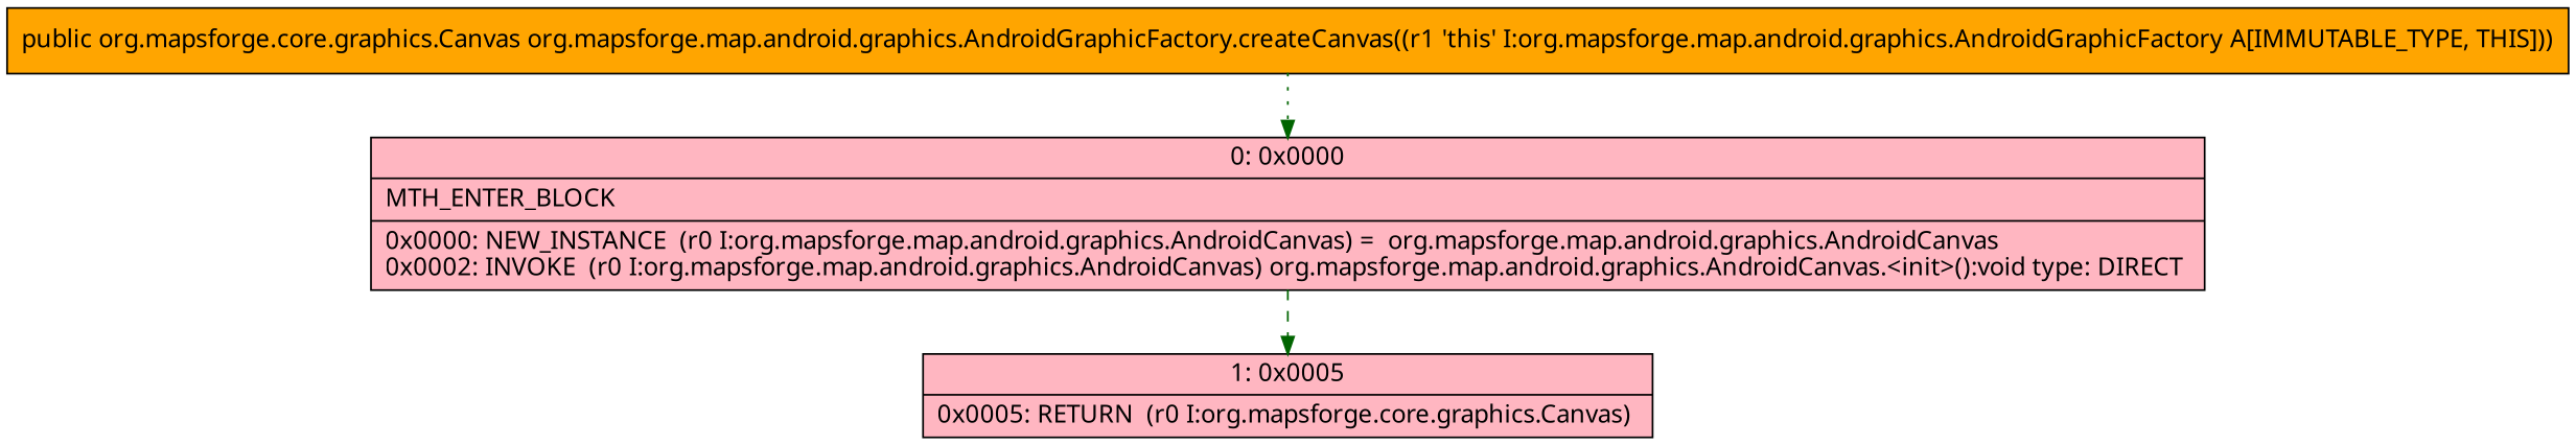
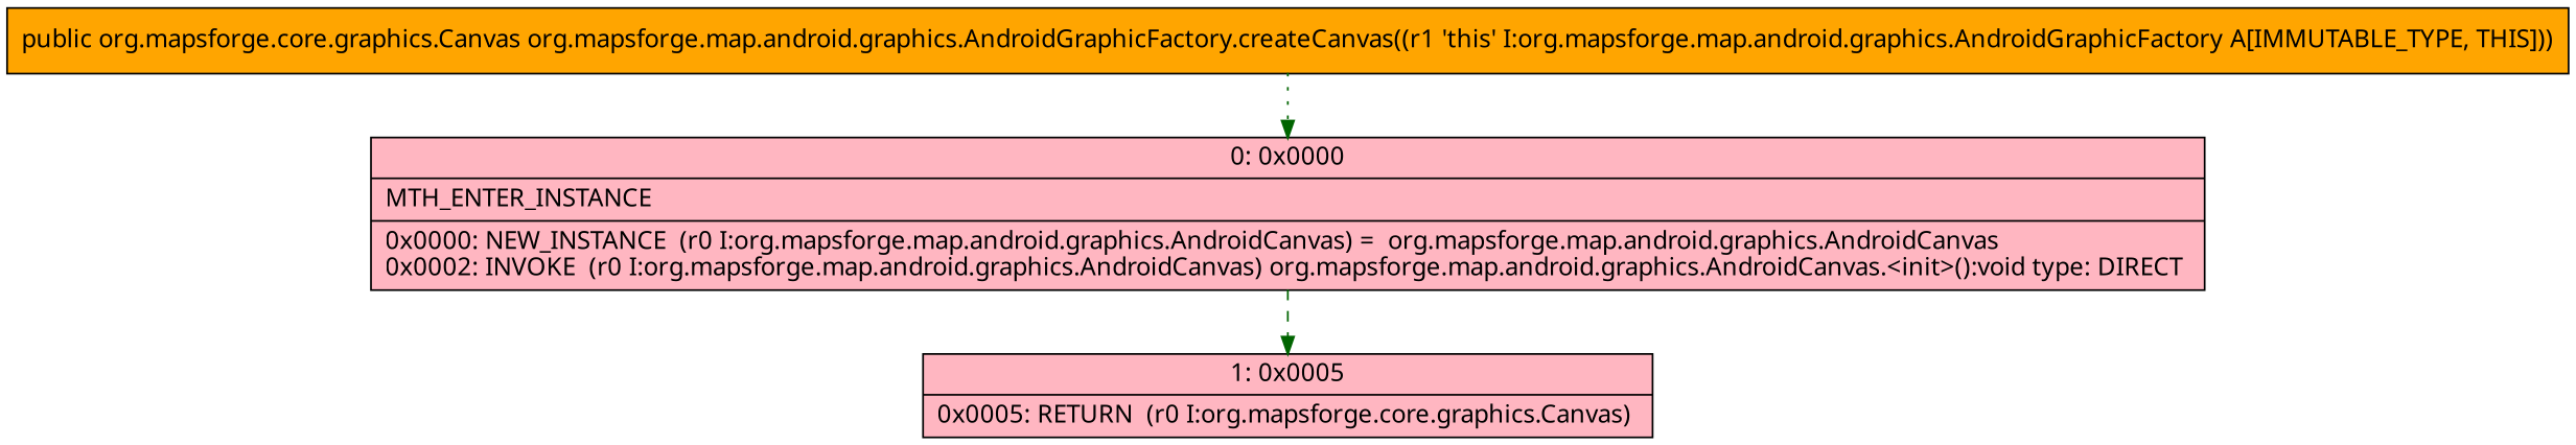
  digraph {
    fontname="Noto Sans"
    node [shape=record style=filled fillcolor=lightpink fontname="Noto Sans"]
    edge [color=darkgreen fontname="Noto Sans"]
-   n1 [label="{0\:\ 0x0000|MTH_ENTER_BLOCK\l|0x0000: NEW_INSTANCE  (r0 I:org.mapsforge.map.android.graphics.AndroidCanvas) =  org.mapsforge.map.android.graphics.AndroidCanvas \l0x0002: INVOKE  (r0 I:org.mapsforge.map.android.graphics.AndroidCanvas) org.mapsforge.map.android.graphics.AndroidCanvas.\<init\>():void type: DIRECT \l}"]
+   n1 [label="{0\:\ 0x0000|MTH_ENTER_INSTANCE\l|0x0000: NEW_INSTANCE  (r0 I:org.mapsforge.map.android.graphics.AndroidCanvas) =  org.mapsforge.map.android.graphics.AndroidCanvas \l0x0002: INVOKE  (r0 I:org.mapsforge.map.android.graphics.AndroidCanvas) org.mapsforge.map.android.graphics.AndroidCanvas.\<init\>():void type: DIRECT \l}"]
    n2 [label="{1\:\ 0x0005|0x0005: RETURN  (r0 I:org.mapsforge.core.graphics.Canvas) \l}"]
    n3 [label="{public org.mapsforge.core.graphics.Canvas org.mapsforge.map.android.graphics.AndroidGraphicFactory.createCanvas((r1 'this' I:org.mapsforge.map.android.graphics.AndroidGraphicFactory A[IMMUTABLE_TYPE, THIS])) }" fillcolor=orange]
    n1 -> n2 [style=dashed]
    n3 -> n1 [style=dotted]
  }
